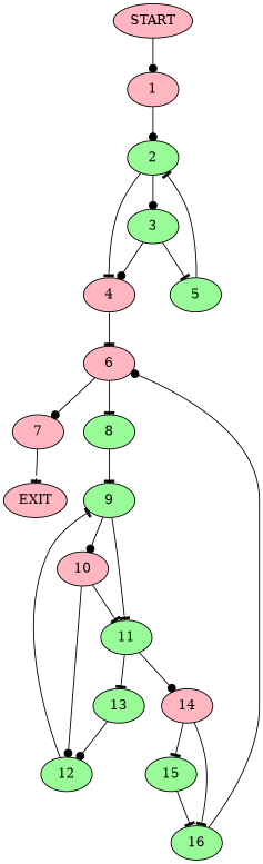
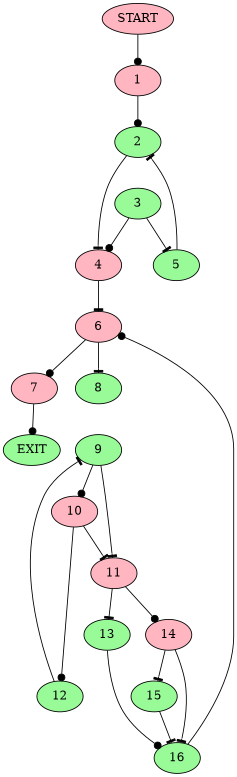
  digraph {
    node [fillcolor=lightpink style=filled]
    edge [arrowhead=tee]
    n1 [label=START]
    1
    2 [fillcolor=palegreen]
-   n4 [label=EXIT]
+   n4 [fillcolor=palegreen label=EXIT]
    3 [fillcolor=palegreen]
    4
    5 [fillcolor=palegreen]
    6
    7
    8 [fillcolor=palegreen]
    9 [fillcolor=palegreen]
    10
-   11 [fillcolor=palegreen]
+   11
    12 [fillcolor=palegreen]
    13 [fillcolor=palegreen]
    14
    16 [fillcolor=palegreen]
    15 [fillcolor=palegreen]
    n1 -> 1 [arrowhead=dot]
    1 -> 2 [arrowhead=dot]
-   2 -> 3 [arrowhead=dot]
    2 -> 4
    3 -> 4 [arrowhead=dot]
    3 -> 5
    4 -> 6
    5 -> 2
    6 -> 7 [arrowhead=dot]
    6 -> 8
-   7 -> n4
-   8 -> 9
+   7 -> n4 [arrowhead=dot]
    9 -> 10 [arrowhead=dot]
    9 -> 11
    10 -> 11
    10 -> 12 [arrowhead=dot]
    11 -> 13
    11 -> 14 [arrowhead=dot]
    12 -> 9
-   13 -> 12 [arrowhead=dot]
+   13 -> 16 [arrowhead=dot]
    14 -> 16
    14 -> 15
    16 -> 6 [arrowhead=dot]
    15 -> 16
  }
